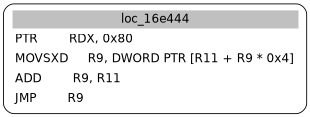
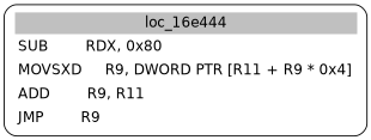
  digraph {
    fontname="DejaVu Sans"
-   n1 [fontname="DejaVu Sans" label=<<table border="0" cellborder="0" cellpadding="3"><tr><td align="center" colspan="2" bgcolor="grey">loc_16e444</td></tr><tr><td align="left">PTR        RDX, 0x80</td></tr><tr><td align="left">MOVSXD     R9, DWORD PTR [R11 + R9 * 0x4]</td></tr><tr><td align="left">ADD        R9, R11</td></tr><tr><td align="left">JMP        R9</td></tr></table>> shape=Mrecord]
+   n1 [fontname="DejaVu Sans" label=<<table border="0" cellborder="0" cellpadding="3"><tr><td align="center" colspan="2" bgcolor="grey">loc_16e444</td></tr><tr><td align="left">SUB        RDX, 0x80</td></tr><tr><td align="left">MOVSXD     R9, DWORD PTR [R11 + R9 * 0x4]</td></tr><tr><td align="left">ADD        R9, R11</td></tr><tr><td align="left">JMP        R9</td></tr></table>> shape=Mrecord]
  }
